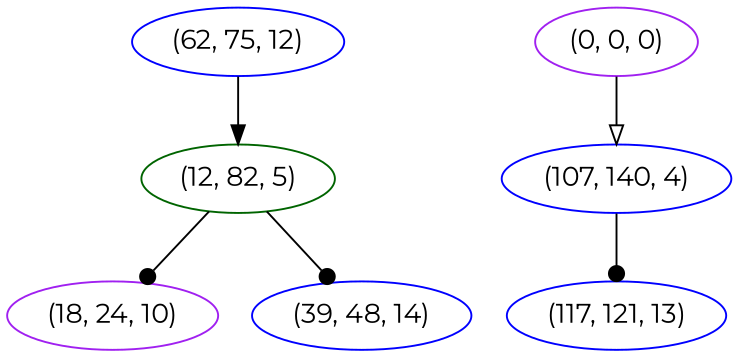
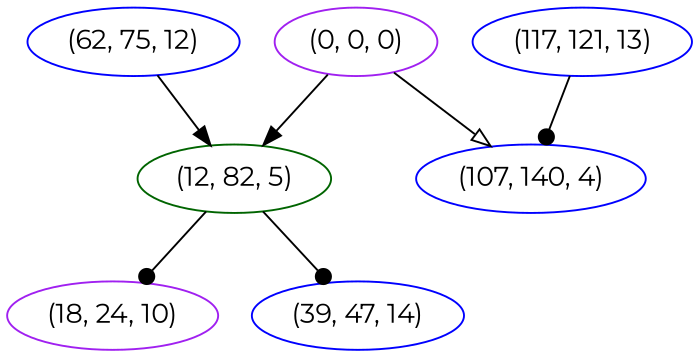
  digraph {
    fontname=Montserrat
    node [color=blue fontname=Montserrat]
    edge [arrowhead=dot fontname=Montserrat]
    "(12, 82, 5)" [color=darkgreen]
    "(0, 0, 0)" [color=purple]
    n3 [label="(107, 140, 4)"]
    "(18, 24, 10)" [color=purple]
-   "(39, 47, 14)" [label="(39, 48, 14)"]
+   "(39, 47, 14)"
    "(117, 121, 13)"
    "(62, 75, 12)"
    "(12, 82, 5)" -> "(18, 24, 10)"
    "(12, 82, 5)" -> "(39, 47, 14)"
+   "(0, 0, 0)" -> "(12, 82, 5)" [arrowhead=normal]
    "(0, 0, 0)" -> n3 [arrowhead=onormal]
-   n3 -> "(117, 121, 13)"
+   "(117, 121, 13)" -> n3
    "(62, 75, 12)" -> "(12, 82, 5)" [arrowhead=normal]
  }
